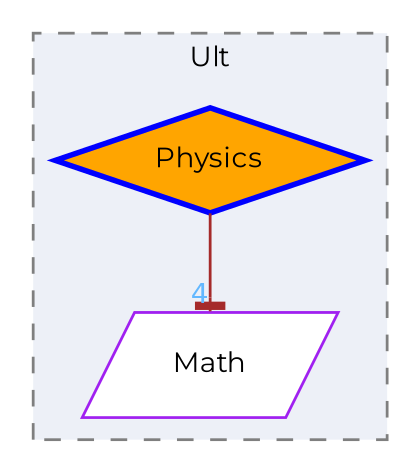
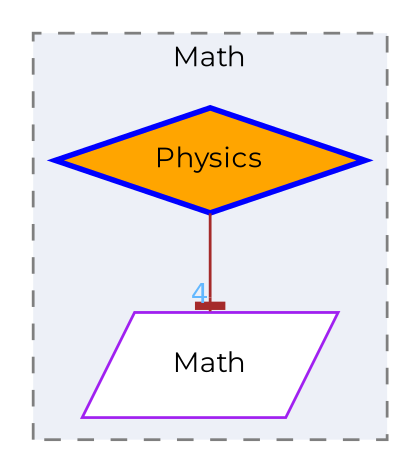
  digraph {
    compound=true
    fontname=Montserrat
    node [fontname=Montserrat fontsize=10]
    n1 [color=purple fillcolor=white height=0.2 label=Math shape=parallelogram style=filled width=0.4]
    n2 [color=blue fillcolor=orange height=0.2 label=Physics shape=diamond style="filled,bold" width=0.4]
    subgraph cluster_1 {
      bgcolor="#edf0f7"
      fontsize=10
-     label=Ult
+     label=Math
      pencolor=grey50
      style="filled,dashed"
      n1
      n2
    }
    n2 -> n1 [color=brown fontcolor=steelblue1 fontname=Montserrat fontsize=10 headlabel=4 labeldistance=1.5 labelfontname=Helvetica labelfontsize=10 arrowhead=tee]
  }
